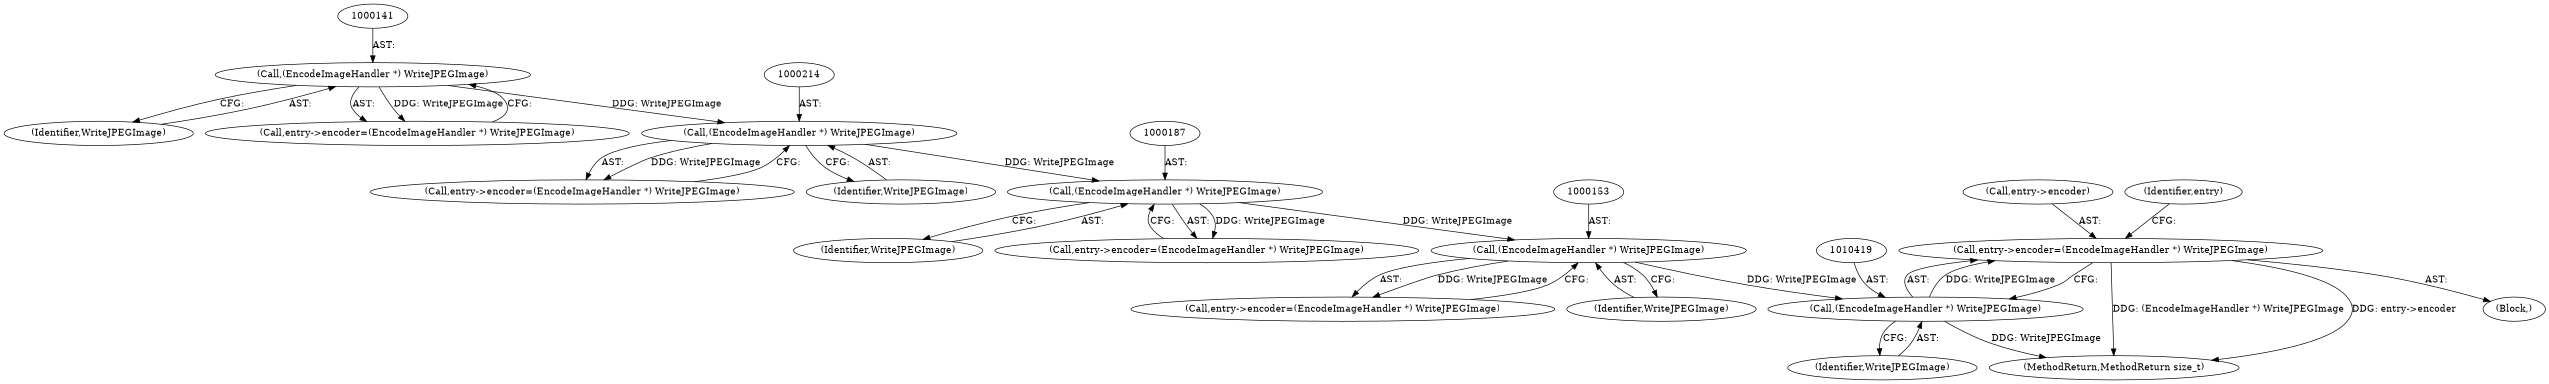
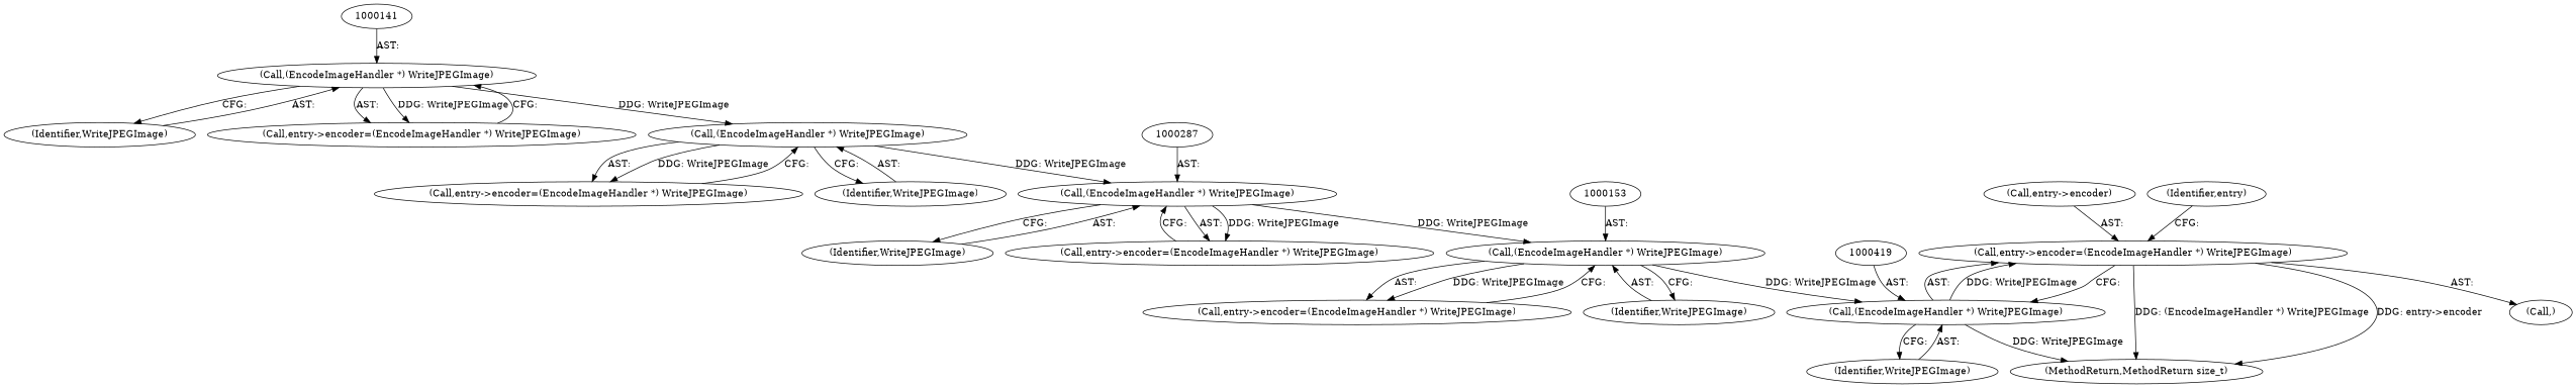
  digraph {
    n1 [label="(Call,entry->encoder=(EncodeImageHandler *) WriteJPEGImage)"]
    n2 [label="(Call,(EncodeImageHandler *) WriteJPEGImage)"]
    n3 [label="(MethodReturn,MethodReturn size_t)"]
-   n4 [label="(Block,)"]
+   n4 [label="(Call,)"]
    n5 [label="(Identifier,WriteJPEGImage)"]
    n6 [label="(Call,(EncodeImageHandler *) WriteJPEGImage)"]
    n7 [label="(Identifier,WriteJPEGImage)"]
    n8 [label="(Call,entry->encoder=(EncodeImageHandler *) WriteJPEGImage)"]
    n9 [label="(Call,(EncodeImageHandler *) WriteJPEGImage)"]
    n10 [label="(Call,entry->encoder=(EncodeImageHandler *) WriteJPEGImage)"]
    n11 [label="(Identifier,WriteJPEGImage)"]
    n12 [label="(Call,(EncodeImageHandler *) WriteJPEGImage)"]
    n13 [label="(Call,entry->encoder=(EncodeImageHandler *) WriteJPEGImage)"]
    n14 [label="(Identifier,WriteJPEGImage)"]
    n15 [label="(Call,(EncodeImageHandler *) WriteJPEGImage)"]
    n16 [label="(Identifier,WriteJPEGImage)"]
    n17 [label="(Call,entry->encoder=(EncodeImageHandler *) WriteJPEGImage)"]
    n18 [label="(Call,entry->encoder)"]
    n19 [label="(Identifier,entry)"]
-   1000419 [label=1010419]
+   1000419
    n21 [label=1000153]
-   1000287 [label=1000187]
-   1000214
+   1000287
    1000141
    n1 -> n2 [label="CFG: "]
    n1 -> n3 [label="DDG: (EncodeImageHandler *) WriteJPEGImage"]
    n1 -> n3 [label="DDG: entry->encoder"]
    n1 -> n4 [label="AST: "]
    n2 -> n1 [label="AST: "]
    n2 -> n1 [label="DDG: WriteJPEGImage"]
    n2 -> n3 [label="DDG: WriteJPEGImage"]
    n2 -> n5 [label="CFG: "]
    n5 -> n2 [label="AST: "]
    n6 -> n2 [label="DDG: WriteJPEGImage"]
    n6 -> n7 [label="CFG: "]
    n6 -> n8 [label="AST: "]
    n6 -> n8 [label="DDG: WriteJPEGImage"]
    n7 -> n6 [label="AST: "]
    n8 -> n6 [label="CFG: "]
    n9 -> n6 [label="DDG: WriteJPEGImage"]
    n9 -> n10 [label="AST: "]
    n9 -> n10 [label="DDG: WriteJPEGImage"]
    n9 -> n11 [label="CFG: "]
    n10 -> n9 [label="CFG: "]
    n11 -> n9 [label="AST: "]
    n12 -> n9 [label="DDG: WriteJPEGImage"]
    n12 -> n13 [label="AST: "]
    n12 -> n13 [label="DDG: WriteJPEGImage"]
    n12 -> n14 [label="CFG: "]
    n13 -> n12 [label="CFG: "]
    n14 -> n12 [label="AST: "]
    n15 -> n12 [label="DDG: WriteJPEGImage"]
    n15 -> n16 [label="CFG: "]
    n15 -> n17 [label="AST: "]
    n15 -> n17 [label="DDG: WriteJPEGImage"]
    n16 -> n15 [label="AST: "]
    n17 -> n15 [label="CFG: "]
    n18 -> n1 [label="AST: "]
    n19 -> n1 [label="CFG: "]
    1000419 -> n2 [label="AST: "]
    n21 -> n6 [label="AST: "]
    1000287 -> n9 [label="AST: "]
-   1000214 -> n12 [label="AST: "]
    1000141 -> n15 [label="AST: "]
  }
